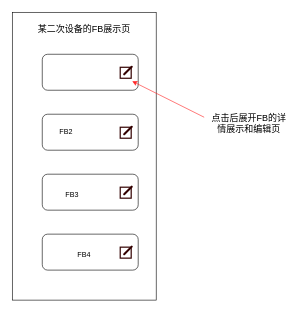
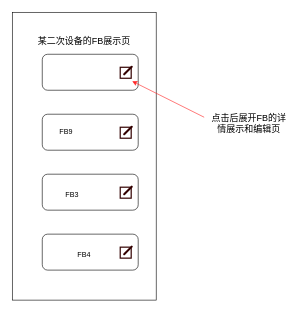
  <mxCell id="0" />
  <mxCell id="1" parent="0" />
  <mxCell id="2" value="" style="rounded=0;whiteSpace=wrap;html=1;" vertex="1" parent="1"><mxGeometry x="20" y="20" width="240" height="480" as="geometry" /></mxCell>
- <mxCell id="3" value="&lt;font style=&quot;font-size: 15px;&quot;&gt;某二次设备的FB展示页&lt;/font&gt;" style="text;html=1;align=center;verticalAlign=middle;whiteSpace=wrap;rounded=0;" vertex="1" parent="1"><mxGeometry x="60" y="33" width="160" height="30" as="geometry" /></mxCell>
+ <mxCell id="3" value="&lt;font style=&quot;font-size: 15px;&quot;&gt;某二次设备的FB展示页&lt;/font&gt;" style="text;html=1;align=center;verticalAlign=middle;whiteSpace=wrap;rounded=0;" vertex="1" parent="1"><mxGeometry x="60" y="53" width="160" height="30" as="geometry" /></mxCell>
  <mxCell id="4" value="" style="rounded=1;whiteSpace=wrap;html=1;" vertex="1" parent="1"><mxGeometry x="70" y="90" width="160" height="60" as="geometry" /></mxCell>
  <mxCell id="5" value="" style="rounded=1;whiteSpace=wrap;html=1;" vertex="1" parent="1"><mxGeometry x="70" y="190" width="160" height="60" as="geometry" /></mxCell>
  <mxCell id="6" value="" style="rounded=1;whiteSpace=wrap;html=1;" vertex="1" parent="1"><mxGeometry x="70" y="290" width="160" height="60" as="geometry" /></mxCell>
  <mxCell id="7" value="" style="rounded=1;whiteSpace=wrap;html=1;" vertex="1" parent="1"><mxGeometry x="70" y="390" width="160" height="60" as="geometry" /></mxCell>
  <mxCell id="8" value="" style="shape=image;html=1;verticalAlign=top;verticalLabelPosition=bottom;labelBackgroundColor=#ffffff;imageAspect=0;aspect=fixed;image=https://cdn1.iconfinder.com/data/icons/material-core/18/check-box-outline-128.png" vertex="1" parent="1"><mxGeometry x="42" y="311" width="18" height="18" as="geometry" /></mxCell>
  <mxCell id="9" value="" style="shape=image;html=1;verticalAlign=top;verticalLabelPosition=bottom;labelBackgroundColor=#ffffff;imageAspect=0;aspect=fixed;image=https://cdn1.iconfinder.com/data/icons/material-core/18/check-box-outline-blank-128.png" vertex="1" parent="1"><mxGeometry x="42" y="211" width="18" height="18" as="geometry" /></mxCell>
  <mxCell id="10" value="" style="shape=image;html=1;verticalAlign=top;verticalLabelPosition=bottom;labelBackgroundColor=#ffffff;imageAspect=0;aspect=fixed;image=https://cdn1.iconfinder.com/data/icons/material-core/18/check-box-outline-128.png" vertex="1" parent="1"><mxGeometry x="42" y="411" width="18" height="18" as="geometry" /></mxCell>
  <mxCell id="11" value="" style="shape=image;html=1;verticalAlign=top;verticalLabelPosition=bottom;labelBackgroundColor=#ffffff;imageAspect=0;aspect=fixed;image=https://cdn1.iconfinder.com/data/icons/material-core/18/check-box-outline-128.png" vertex="1" parent="1"><mxGeometry x="42" y="111" width="18" height="18" as="geometry" /></mxCell>
- <mxCell id="12" value="FB2" style="text;html=1;align=center;verticalAlign=middle;whiteSpace=wrap;rounded=0;" vertex="1" parent="1"><mxGeometry x="80" y="205" width="60" height="30" as="geometry" /></mxCell>
+ <mxCell id="12" value="FB9" style="text;html=1;align=center;verticalAlign=middle;whiteSpace=wrap;rounded=0;" vertex="1" parent="1"><mxGeometry x="80" y="205" width="60" height="30" as="geometry" /></mxCell>
  <mxCell id="13" value="FB3" style="text;html=1;align=center;verticalAlign=middle;whiteSpace=wrap;rounded=0;" vertex="1" parent="1"><mxGeometry x="90" y="310" width="60" height="30" as="geometry" /></mxCell>
  <mxCell id="14" value="FB4" style="text;html=1;align=center;verticalAlign=middle;whiteSpace=wrap;rounded=0;" vertex="1" parent="1"><mxGeometry x="110" y="410" width="60" height="30" as="geometry" /></mxCell>
  <mxCell id="15" value="" style="html=1;verticalLabelPosition=bottom;align=center;labelBackgroundColor=#ffffff;verticalAlign=top;strokeWidth=2;strokeColor=#330000;shadow=0;dashed=0;shape=mxgraph.ios7.icons.edit;fillColor=#FFFFFF;" vertex="1" parent="1"><mxGeometry x="200" y="110" width="20" height="20" as="geometry" /></mxCell>
  <mxCell id="16" value="" style="html=1;verticalLabelPosition=bottom;align=center;labelBackgroundColor=#ffffff;verticalAlign=top;strokeWidth=2;strokeColor=#330000;shadow=0;dashed=0;shape=mxgraph.ios7.icons.edit;fillColor=#FFFFFF;" vertex="1" parent="1"><mxGeometry x="200" y="210" width="20" height="20" as="geometry" /></mxCell>
  <mxCell id="17" value="" style="html=1;verticalLabelPosition=bottom;align=center;labelBackgroundColor=#ffffff;verticalAlign=top;strokeWidth=2;strokeColor=#330000;shadow=0;dashed=0;shape=mxgraph.ios7.icons.edit;fillColor=#FFFFFF;" vertex="1" parent="1"><mxGeometry x="200" y="310" width="20" height="20" as="geometry" /></mxCell>
  <mxCell id="18" value="" style="html=1;verticalLabelPosition=bottom;align=center;labelBackgroundColor=#ffffff;verticalAlign=top;strokeWidth=2;strokeColor=#330000;shadow=0;dashed=0;shape=mxgraph.ios7.icons.edit;fillColor=#FFFFFF;" vertex="1" parent="1"><mxGeometry x="200" y="410" width="20" height="20" as="geometry" /></mxCell>
  <mxCell id="19" value="" style="endArrow=classic;html=1;rounded=0;strokeColor=#FF2121;" edge="1" parent="1"><mxGeometry width="50" height="50" relative="1" as="geometry"><mxPoint x="340" y="195" as="sourcePoint" /><mxPoint x="220" y="135" as="targetPoint" /></mxGeometry></mxCell>
  <mxCell id="20" value="&lt;font style=&quot;font-size: 15px;&quot;&gt;点击后展开FB的详情展示和编辑页&lt;/font&gt;" style="text;html=1;align=center;verticalAlign=middle;whiteSpace=wrap;rounded=0;" vertex="1" parent="1"><mxGeometry x="350" y="190" width="130" height="30" as="geometry" /></mxCell>
